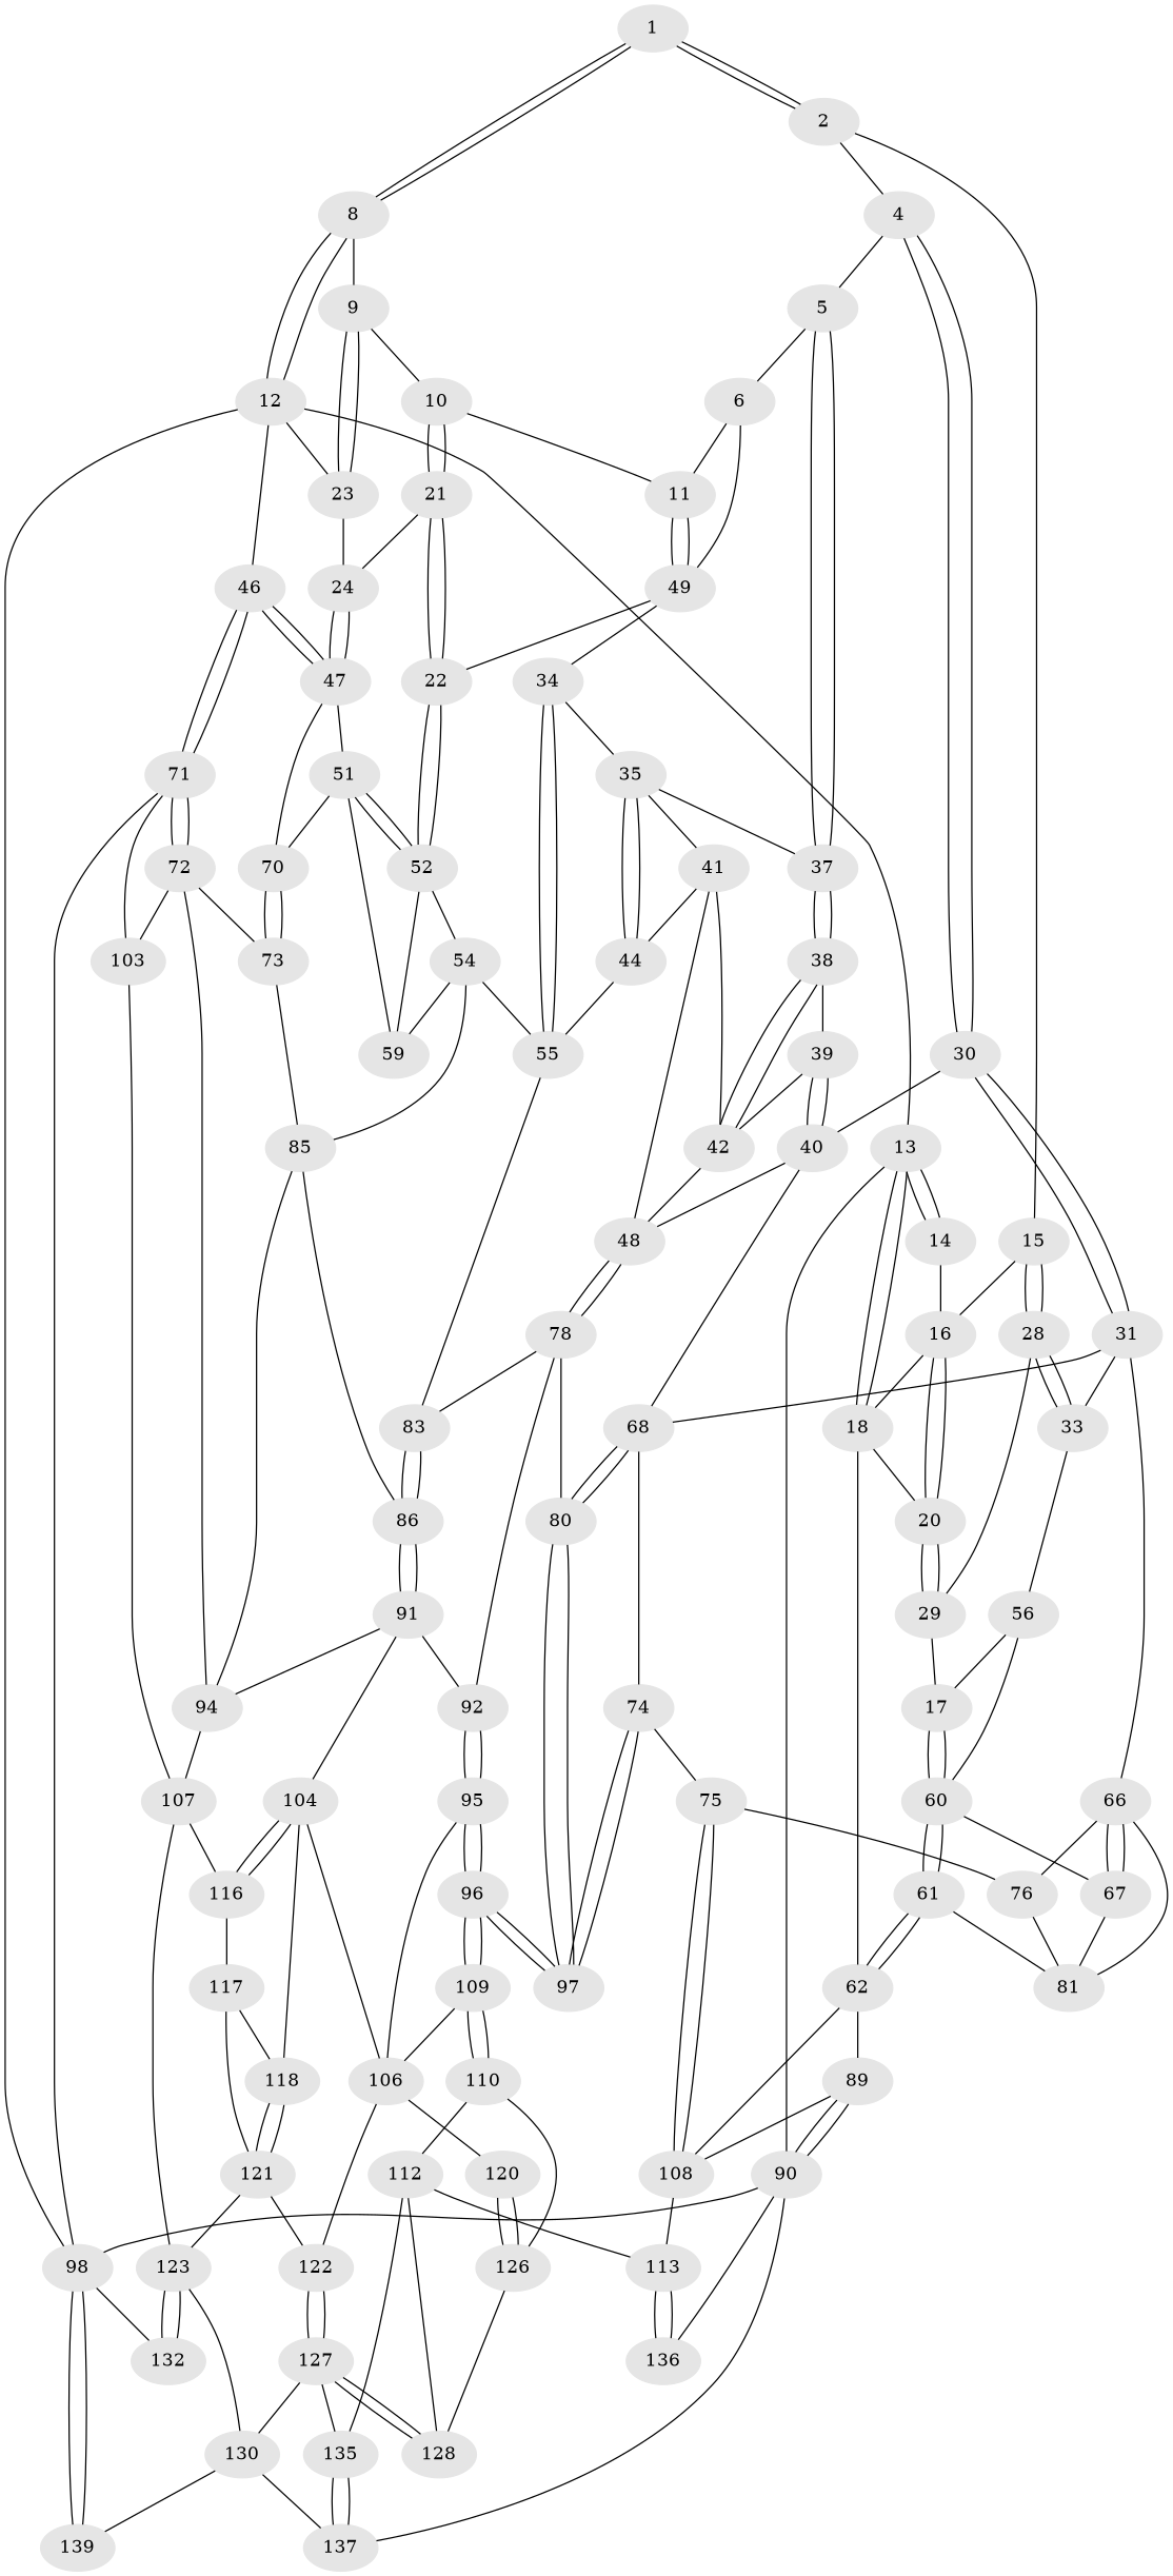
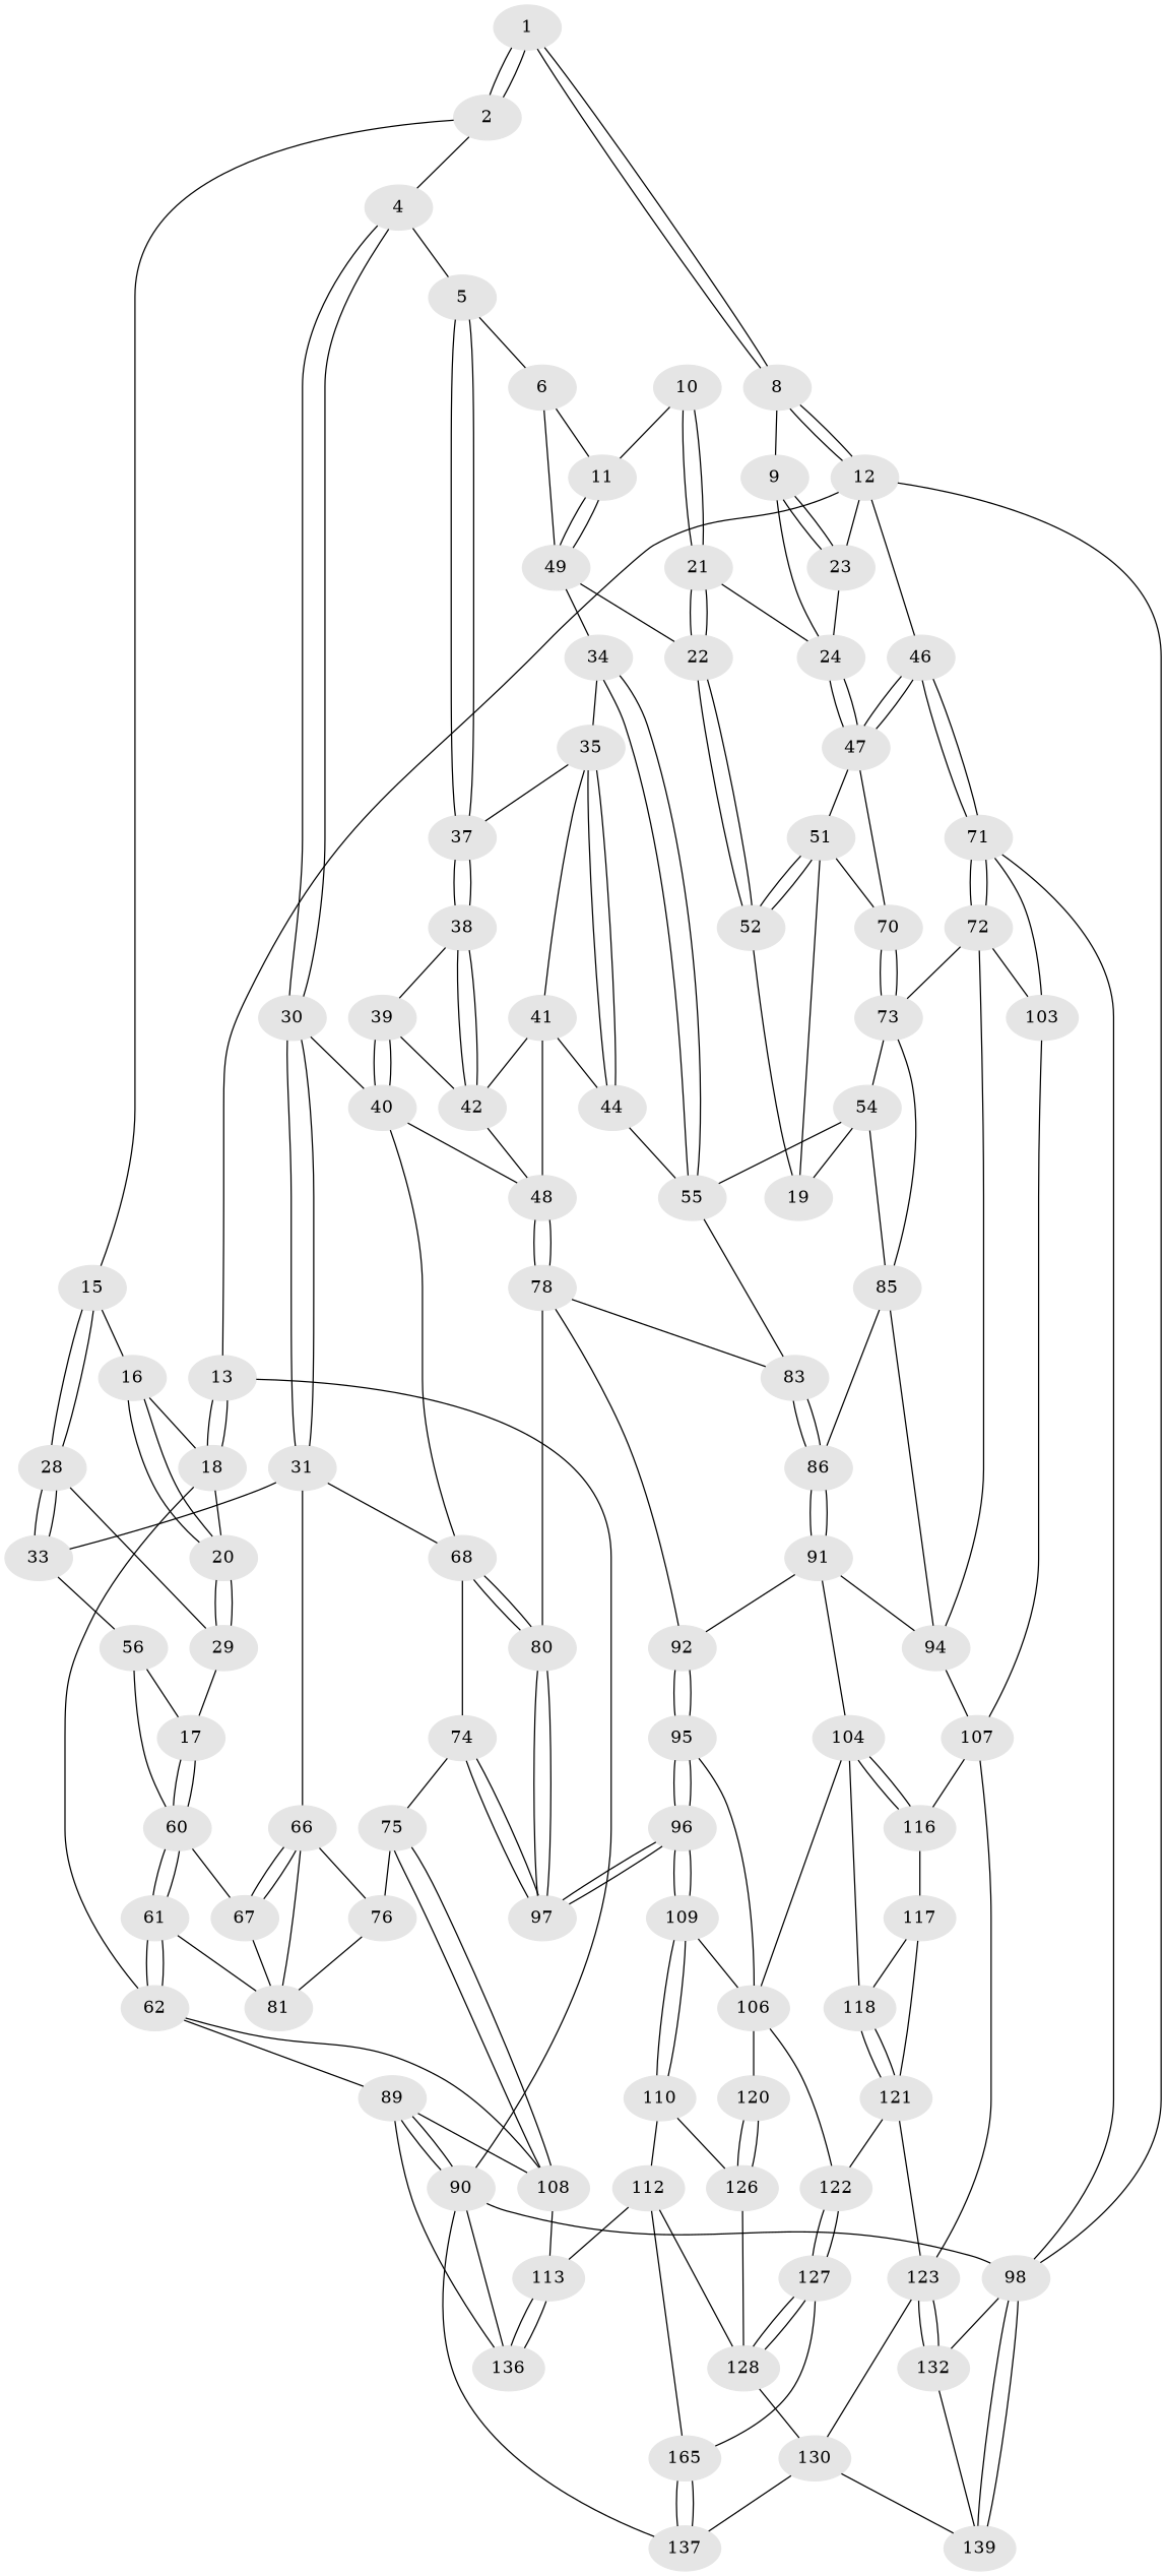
  graph {
    node [color=gray90 style=filled]
    2 [super="+3"]
    1
    8
    4
    15
    9
    12 [super="+25"]
    5
    30
    16 [super="+17"]
    28
    6 [super="+7"]
    37
    31 [super="+32"]
    40 [super="+63"]
    11
    n17 [label=49 super="+20"]
    38
    22
    34
    10
    23
    13
    46
    98 [super="+99"]
    21
    24
-   14
    18 [super="+27"]
    90 [super="+138"]
    47 [super="+50"]
    71 [super="+100"]
    132
    139
    n35 [label=20]
    62 [super="+88"]
    136
    137
    29
    33
    89 [super="+133"]
    108 [super="+114"]
    52 [super="+53"]
    35 [super="+36"]
    55 [super="+64"]
-   59
+   59 [label=19]
    54 [super="+84"]
    51 [super="+58"]
    70
    n50 [label=17]
    56
    60 [super="+65"]
    66 [super="+77"]
    68 [super="+69"]
    48 [super="+49"]
    67
    81 [super="+82"]
    76
    74
    80
    41 [super="+45"]
    44
    83
    42 [super="+43"]
    39
    78 [super="+79"]
    72 [super="+93"]
    103
    73
    92
    85 [super="+87"]
    94 [super="+101"]
    86
    61
    113
    75
    97
    107 [super="+115"]
    95
    91 [super="+102"]
    104 [super="+105"]
    106 [super="+119"]
    116
    118
    96
    123 [super="+124"]
    109
    120
    122
    110 [super="+111"]
    117
    121 [super="+125"]
    126 [super="+129"]
    127 [super="+131"]
    130 [super="+140"]
    112 [super="+134"]
    128
-   135
+   135 [label=165]
    2 -- 4
    2 -- 15
    1 -- 2
    1 -- 2
    1 -- 8
    1 -- 8
    8 -- 9
    8 -- 12
    8 -- 12
    4 -- 5
    4 -- 30
    4 -- 30
    15 -- 16
    15 -- 28
    15 -- 28
-   9 -- 10
+   9 -- 24
    9 -- 23
    9 -- 23
    12 -- 23
    12 -- 13
    12 -- 46
    12 -- 98
    5 -- 6
    5 -- 37
    5 -- 37
    30 -- 31
    30 -- 31
    30 -- 40
    16 -- 18
    16 -- n35
    16 -- n35
    28 -- 29
    28 -- 33
    28 -- 33
    6 -- 11
    6 -- n17
    37 -- 38
    37 -- 38
    31 -- 33
    31 -- 66
    31 -- 68
    40 -- 68
    40 -- 48
    11 -- n17
    11 -- n17
    n17 -- 22
    n17 -- 34
    38 -- 42
    38 -- 42
    38 -- 39
    22 -- 52
    22 -- 52
    34 -- 35
    34 -- 55
    34 -- 55
    10 -- 11
    10 -- 21
    10 -- 21
    23 -- 24
-   13 -- 14
-   13 -- 14
    13 -- 18
    13 -- 18
    13 -- 90
    46 -- 47
    46 -- 47
    46 -- 71
    46 -- 71
    98 -- 132
    98 -- 139
    98 -- 139
    21 -- 22
    21 -- 22
    21 -- 24
    24 -- 47
    24 -- 47
-   14 -- 16
    18 -- n35
    18 -- 62
    90 -- 98
    90 -- 136
    90 -- 137
    47 -- 51
    47 -- 70
    71 -- 98
    71 -- 72
    71 -- 72
    71 -- 103
+   132 -- 139
    n35 -- 29
    n35 -- 29
    62 -- 89
    62 -- 108
    29 -- n50
    33 -- 56
    89 -- 90
    89 -- 90
+   89 -- 136
    89 -- 108
    108 -- 113
    52 -- 59
-   52 -- 54
+   73 -- 54
    35 -- 37
    35 -- 41
    35 -- 44
    35 -- 44
    55 -- 83
    54 -- 55
    54 -- 59
    54 -- 85
    51 -- 52
    51 -- 52
    51 -- 59
    51 -- 70
    70 -- 73
    70 -- 73
    n50 -- 60
    n50 -- 60
    56 -- n50
    56 -- 60
    60 -- 67
    60 -- 61
    60 -- 61
    66 -- 67
    66 -- 67
    66 -- 81
    66 -- 76
    68 -- 74
    68 -- 80
    68 -- 80
    48 -- 78
    48 -- 78
    67 -- 81
    76 -- 81
    74 -- 75
    74 -- 97
    74 -- 97
    80 -- 97
    80 -- 97
    41 -- 48
    41 -- 44
    41 -- 42
    44 -- 55
    83 -- 86
    83 -- 86
    42 -- 48
    39 -- 40
    39 -- 40
    39 -- 42
    78 -- 80
    78 -- 83
    78 -- 92
    72 -- 103
    72 -- 73
    72 -- 94
    103 -- 107
    73 -- 85
    92 -- 95
    92 -- 95
    85 -- 94
    85 -- 86
    94 -- 107
    86 -- 91
    86 -- 91
    61 -- 62
    61 -- 62
    61 -- 81
    113 -- 136
    113 -- 136
    75 -- 108
    75 -- 108
    75 -- 76
    107 -- 116
    107 -- 123
    95 -- 106
    95 -- 96
    95 -- 96
    91 -- 92
    91 -- 94
    91 -- 104
    104 -- 106
    104 -- 116
    104 -- 116
    104 -- 118
    106 -- 120
    106 -- 122
    116 -- 117
    118 -- 121
    118 -- 121
    96 -- 97
    96 -- 97
    96 -- 109
    96 -- 109
    123 -- 132
    123 -- 132
    123 -- 130
    109 -- 106
    109 -- 110
    109 -- 110
    120 -- 126
    120 -- 126
    122 -- 127
    122 -- 127
    110 -- 126 [weight=2]
    110 -- 112
    117 -- 118
    117 -- 121
    121 -- 123
    121 -- 122
    126 -- 128
-   127 -- 130
+   128 -- 130
    127 -- 128
    127 -- 128
    127 -- 135
    130 -- 139
    130 -- 137
    112 -- 113
    112 -- 128
    112 -- 135
    135 -- 137
    135 -- 137
  }
